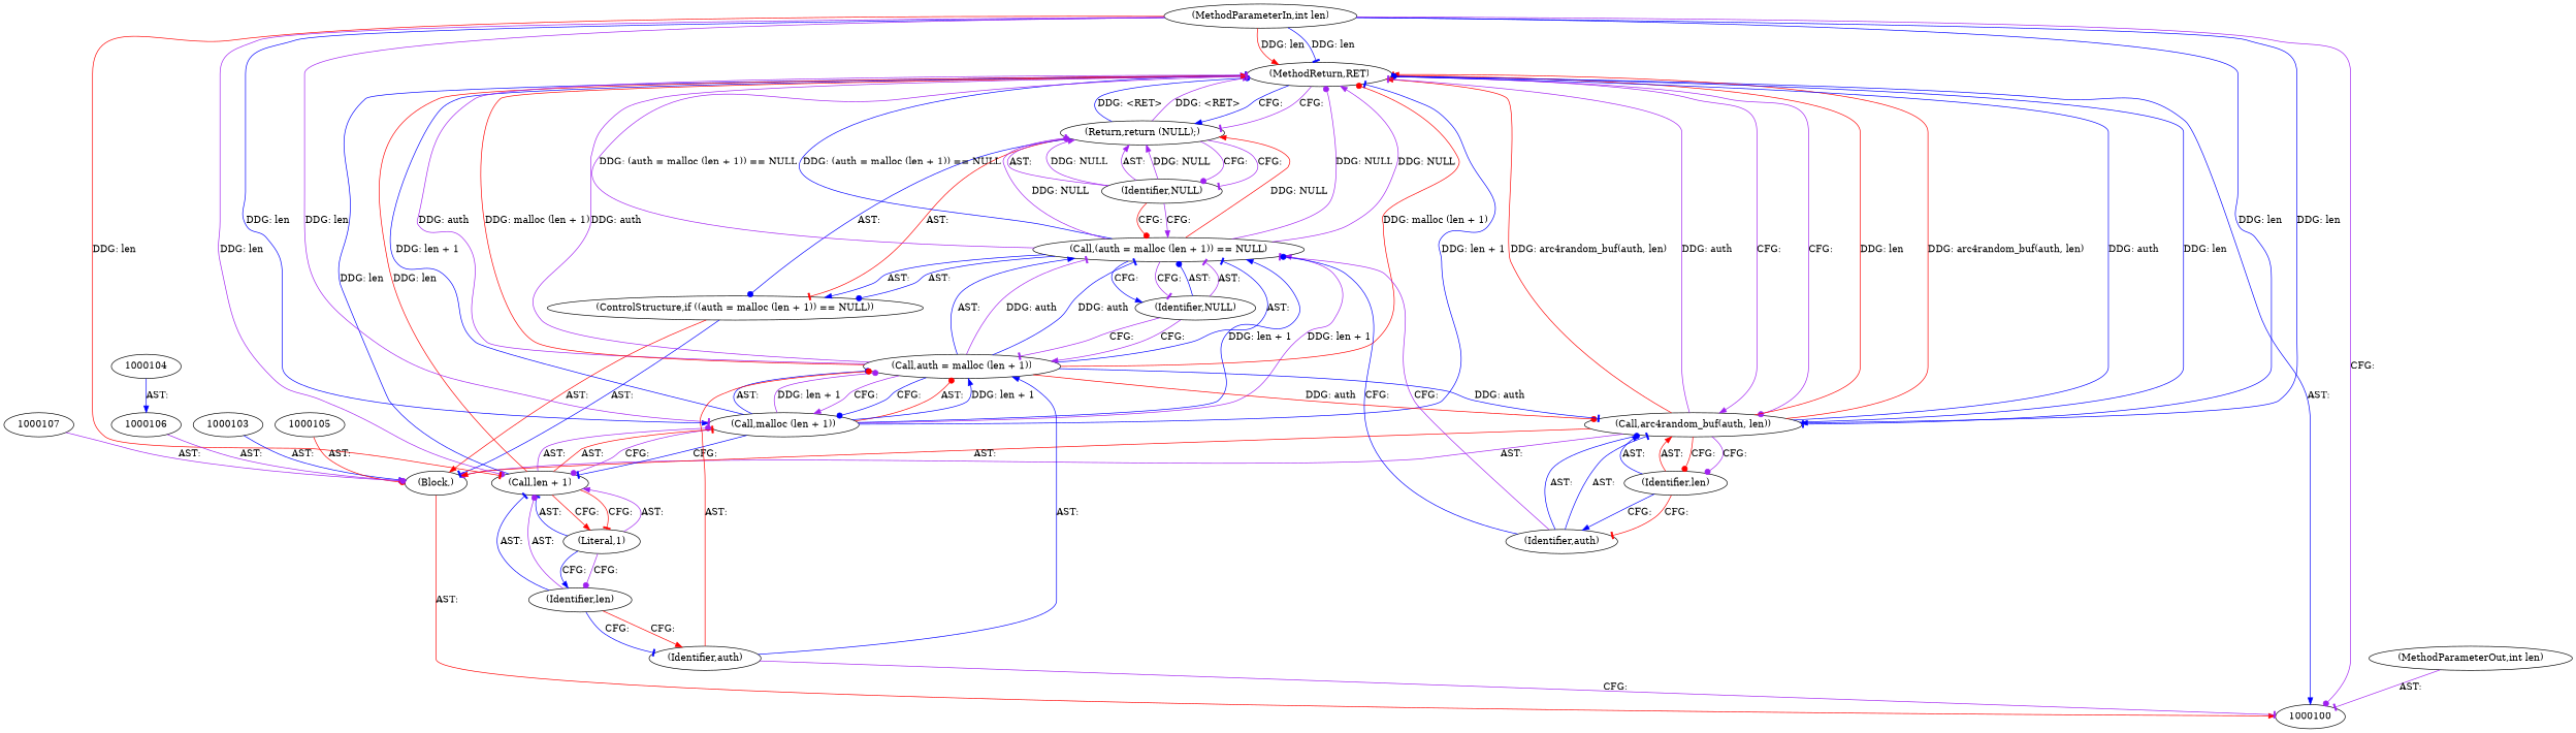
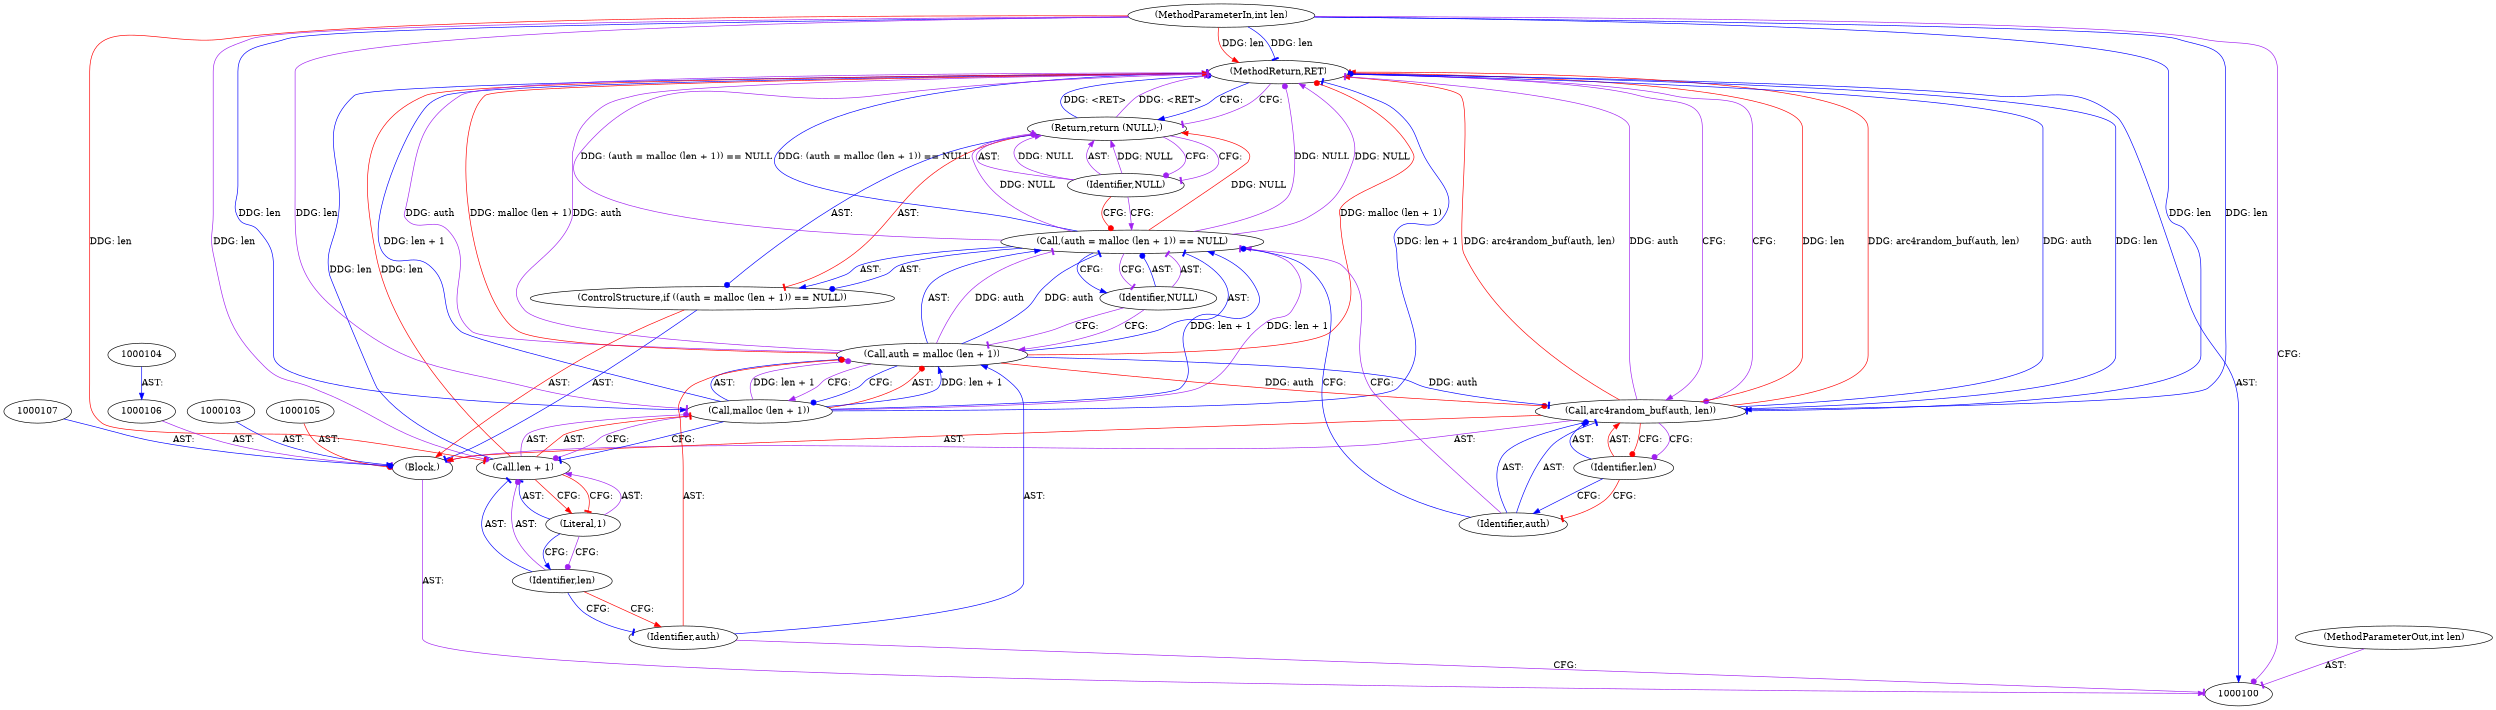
  digraph {
    edge [arrowhead=normal color=blue]
    n1 [label="(MethodReturn,RET)"]
    n2 [label="(Return,return (NULL);)"]
    n3 [label="(Call,arc4random_buf(auth, len))"]
    1000100
    n5 [label="(ControlStructure,if ((auth = malloc (len + 1)) == NULL))"]
    n6 [label="(Identifier,NULL)"]
    n7 [label="(Block,)"]
    n8 [label="(Identifier,len)"]
    n9 [label="(Call,malloc (len + 1))"]
    n10 [label="(Call,len + 1)"]
    n11 [label="(Call,(auth = malloc (len + 1)) == NULL)"]
    n12 [label="(Call,auth = malloc (len + 1))"]
    n13 [label="(Literal,1)"]
    n14 [label="(Identifier,NULL)"]
    n15 [label="(Identifier,len)"]
    n16 [label="(Identifier,auth)"]
    n17 [label="(Identifier,auth)"]
    n18 [label="(MethodParameterIn,int len)"]
    n19 [label="(MethodParameterOut,int len)"]
    1000103
    1000104
    1000106
    1000105
    1000107
    n1 -> n2 [label="CFG: "]
    n1 -> n2 [arrowhead=tee color=purple label="CFG: "]
    n1 -> n3 [color=purple label="CFG: "]
    n1 -> n3 [arrowhead=dot color=purple label="CFG: "]
    n1 -> 1000100 [label="AST: "]
    n2 -> n1 [arrowhead=dot label="DDG: <RET>"]
    n2 -> n1 [color=purple label="DDG: <RET>"]
    n2 -> n5 [arrowhead=tee color=red label="AST: "]
    n2 -> n5 [arrowhead=dot label="AST: "]
    n2 -> n6 [arrowhead=dot color=purple label="CFG: "]
    n2 -> n6 [arrowhead=tee color=purple label="CFG: "]
    n3 -> n1 [arrowhead=tee color=red label="DDG: len"]
    n3 -> n1 [color=red label="DDG: arc4random_buf(auth, len)"]
    n3 -> n1 [arrowhead=tee label="DDG: auth"]
    n3 -> n1 [arrowhead=dot label="DDG: len"]
    n3 -> n1 [color=red label="DDG: arc4random_buf(auth, len)"]
    n3 -> n1 [arrowhead=tee color=purple label="DDG: auth"]
    n3 -> n7 [arrowhead=dot color=purple label="AST: "]
    n3 -> n7 [color=red label="AST: "]
    n3 -> n8 [arrowhead=dot color=red label="CFG: "]
    n3 -> n8 [arrowhead=dot color=purple label="CFG: "]
    n5 -> n7 [arrowhead=tee label="AST: "]
    n5 -> n7 [color=red label="AST: "]
    n6 -> n2 [arrowhead=dot color=purple label="AST: "]
    n6 -> n2 [color=purple label="DDG: NULL"]
    n6 -> n2 [color=purple label="AST: "]
    n6 -> n2 [color=purple label="DDG: NULL"]
    n6 -> n11 [arrowhead=dot color=red label="CFG: "]
    n6 -> n11 [color=purple label="CFG: "]
-   n7 -> 1000100 [color=red label="AST: "]
+   n7 -> 1000100 [color=purple label="AST: "]
    n8 -> n3 [label="AST: "]
    n8 -> n3 [color=red label="AST: "]
    n8 -> n17 [label="CFG: "]
    n8 -> n17 [arrowhead=tee color=red label="CFG: "]
    n9 -> n1 [arrowhead=tee label="DDG: len + 1"]
    n9 -> n1 [arrowhead=tee label="DDG: len + 1"]
    n9 -> n10 [arrowhead=dot color=purple label="CFG: "]
    n9 -> n10 [arrowhead=tee label="CFG: "]
    n9 -> n11 [color=purple label="DDG: len + 1"]
    n9 -> n11 [label="DDG: len + 1"]
    n9 -> n12 [arrowhead=dot color=red label="AST: "]
    n9 -> n12 [label="DDG: len + 1"]
    n9 -> n12 [arrowhead=dot label="AST: "]
    n9 -> n12 [arrowhead=dot color=purple label="DDG: len + 1"]
    n10 -> n1 [arrowhead=tee label="DDG: len"]
    n10 -> n1 [arrowhead=tee color=red label="DDG: len"]
    n10 -> n9 [arrowhead=dot color=purple label="AST: "]
    n10 -> n9 [arrowhead=tee color=red label="AST: "]
    n10 -> n13 [color=red label="CFG: "]
    n10 -> n13 [arrowhead=tee color=red label="CFG: "]
    n11 -> n1 [arrowhead=tee label="DDG: (auth = malloc (len + 1)) == NULL"]
    n11 -> n1 [color=purple label="DDG: NULL"]
    n11 -> n1 [arrowhead=tee color=purple label="DDG: (auth = malloc (len + 1)) == NULL"]
    n11 -> n1 [arrowhead=dot color=purple label="DDG: NULL"]
    n11 -> n2 [arrowhead=tee color=purple label="DDG: NULL"]
    n11 -> n2 [color=red label="DDG: NULL"]
    n11 -> n5 [label="AST: "]
    n11 -> n5 [arrowhead=dot label="AST: "]
    n11 -> n14 [label="CFG: "]
    n11 -> n14 [arrowhead=tee color=purple label="CFG: "]
    n12 -> n1 [arrowhead=dot color=red label="DDG: malloc (len + 1)"]
    n12 -> n1 [color=purple label="DDG: auth"]
    n12 -> n1 [color=red label="DDG: malloc (len + 1)"]
    n12 -> n1 [arrowhead=tee color=purple label="DDG: auth"]
    n12 -> n3 [arrowhead=dot color=red label="DDG: auth"]
    n12 -> n3 [arrowhead=tee label="DDG: auth"]
    n12 -> n9 [arrowhead=dot label="CFG: "]
    n12 -> n9 [color=purple label="CFG: "]
    n12 -> n11 [arrowhead=tee label="AST: "]
    n12 -> n11 [arrowhead=tee color=purple label="DDG: auth"]
    n12 -> n11 [label="AST: "]
    n12 -> n11 [arrowhead=tee label="DDG: auth"]
    n13 -> n10 [color=purple label="AST: "]
    n13 -> n10 [arrowhead=tee label="AST: "]
    n13 -> n15 [label="CFG: "]
    n13 -> n15 [arrowhead=dot color=purple label="CFG: "]
    n14 -> n11 [arrowhead=dot label="AST: "]
    n14 -> n11 [arrowhead=tee color=purple label="AST: "]
    n14 -> n12 [color=purple label="CFG: "]
    n14 -> n12 [arrowhead=tee color=purple label="CFG: "]
    n15 -> n10 [arrowhead=dot color=purple label="AST: "]
    n15 -> n10 [arrowhead=tee label="AST: "]
    n15 -> n16 [color=red label="CFG: "]
    n15 -> n16 [arrowhead=tee label="CFG: "]
    n16 -> 1000100 [arrowhead=tee color=purple label="CFG: "]
    n16 -> n12 [label="AST: "]
    n16 -> n12 [arrowhead=dot color=red label="AST: "]
    n17 -> n3 [arrowhead=tee label="AST: "]
    n17 -> n3 [arrowhead=dot label="AST: "]
    n17 -> n11 [arrowhead=tee color=purple label="CFG: "]
    n17 -> n11 [arrowhead=dot label="CFG: "]
    n18 -> n1 [color=red label="DDG: len"]
    n18 -> n1 [arrowhead=tee label="DDG: len"]
    n18 -> n3 [label="DDG: len"]
    n18 -> n3 [arrowhead=tee label="DDG: len"]
    n18 -> 1000100 [arrowhead=dot color=purple label="CFG: "]
    n18 -> n9 [label="DDG: len"]
    n18 -> n9 [arrowhead=tee color=purple label="DDG: len"]
    n18 -> n10 [arrowhead=dot color=purple label="DDG: len"]
    n18 -> n10 [arrowhead=tee color=red label="DDG: len"]
    n19 -> 1000100 [arrowhead=tee color=purple label="AST: "]
    1000103 -> n7 [label="AST: "]
    1000104 -> 1000106 [label="AST: "]
-   1000106 -> n7 [color=purple label="AST: "]
+   1000106 -> n7 [arrowhead=tee color=purple label="AST: "]
    1000105 -> n7 [arrowhead=dot color=red label="AST: "]
-   1000107 -> n7 [arrowhead=dot color=purple label="AST: "]
+   1000107 -> n7 [arrowhead=dot label="AST: "]
  }
